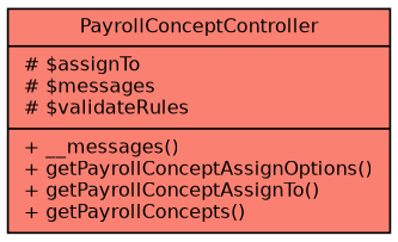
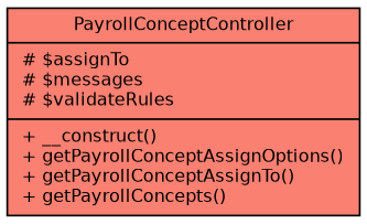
  digraph {
-   n1 [color=black fillcolor=salmon fontcolor=black fontname=Helvetica fontsize=10 height=0.2 label="{PayrollConceptController\n|# $assignTo\l# $messages\l# $validateRules\l|+ __messages()\l+ getPayrollConceptAssignOptions()\l+ getPayrollConceptAssignTo()\l+ getPayrollConcepts()\l}" shape=record style=filled width=0.4]
+   n1 [color=black fillcolor=salmon fontcolor=black fontname=Helvetica fontsize=10 height=0.2 label="{PayrollConceptController\n|# $assignTo\l# $messages\l# $validateRules\l|+ __construct()\l+ getPayrollConceptAssignOptions()\l+ getPayrollConceptAssignTo()\l+ getPayrollConcepts()\l}" shape=record style=filled width=0.4]
  }
